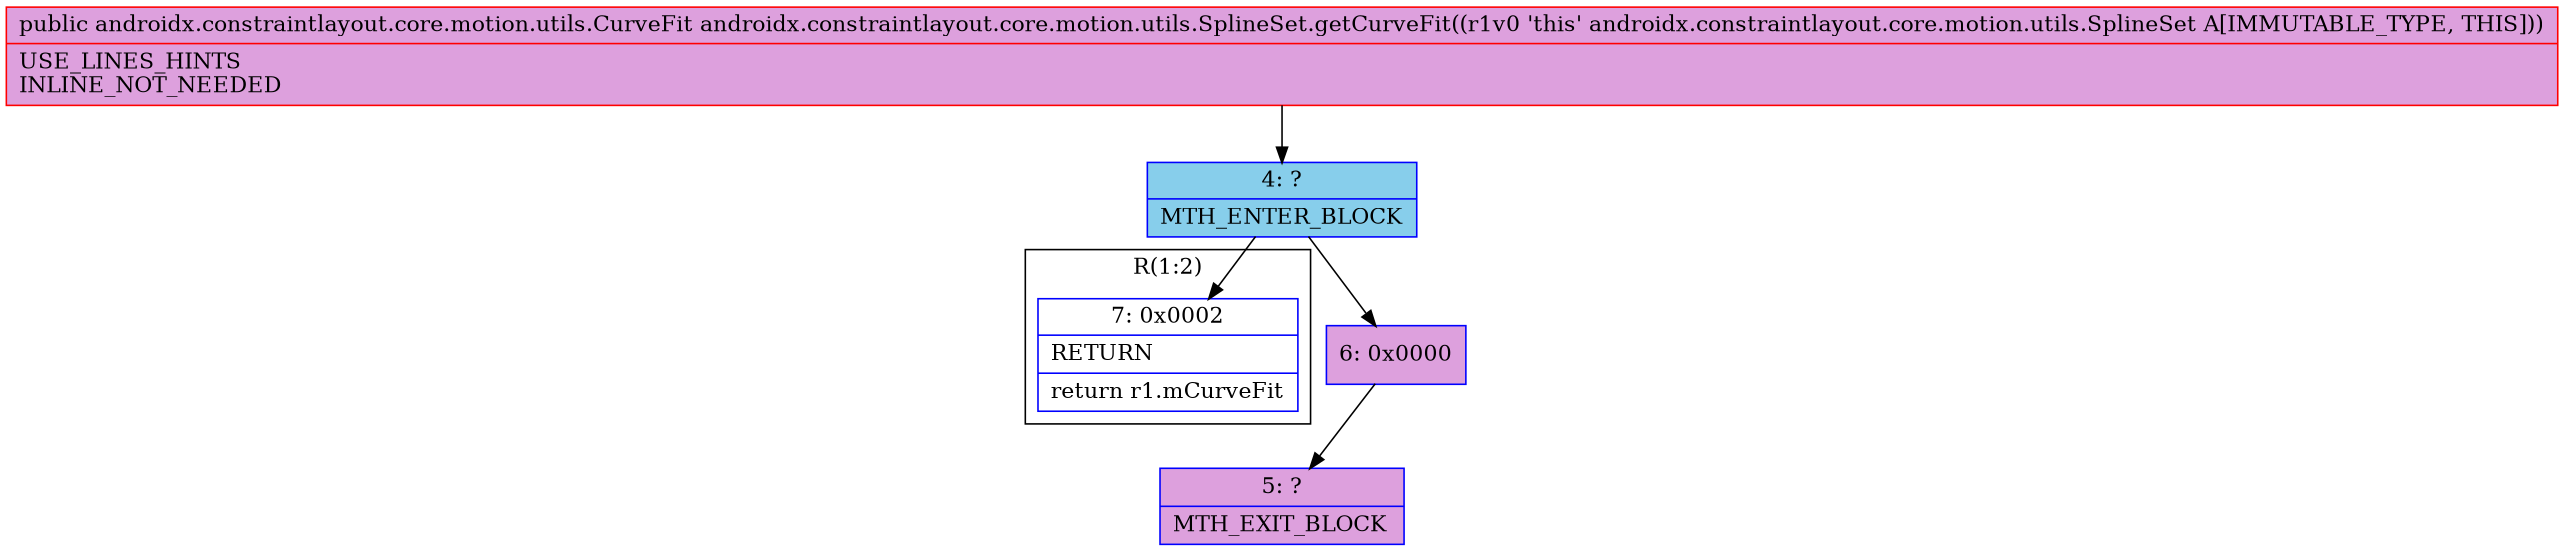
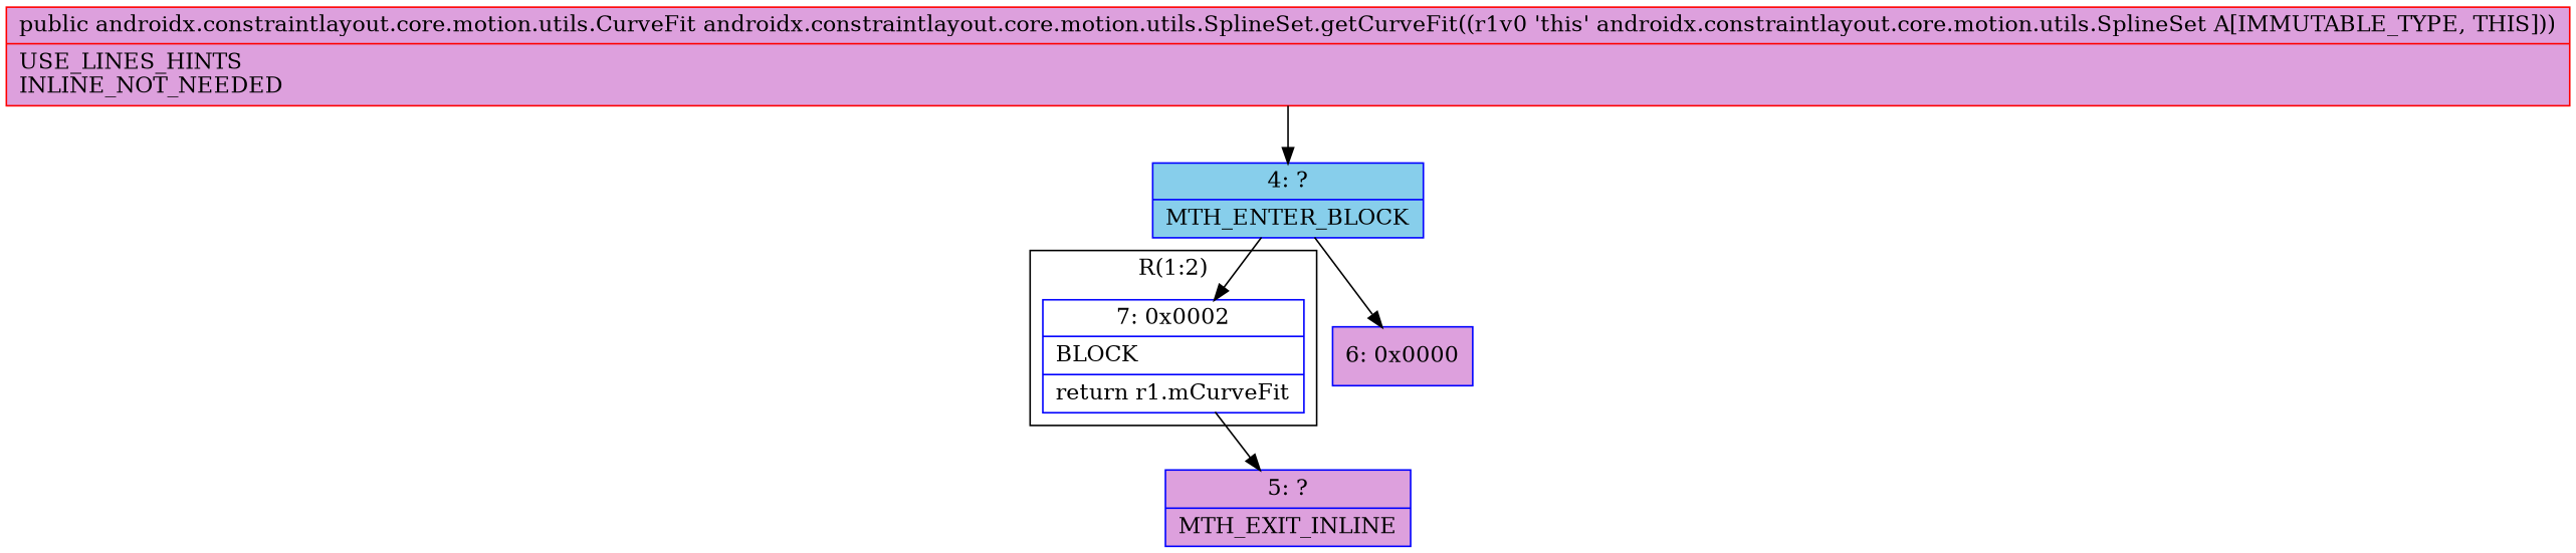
  digraph {
    node [color=blue fillcolor=plum shape=record style=filled]
-   n1 [fillcolor=white label="{7\:\ 0x0002|RETURN\l|return r1.mCurveFit\l}"]
-   n2 [label="{5\:\ ?|MTH_EXIT_BLOCK\l}"]
+   n1 [fillcolor=white label="{7\:\ 0x0002|BLOCK\l|return r1.mCurveFit\l}"]
+   n2 [label="{5\:\ ?|MTH_EXIT_INLINE\l}"]
    n3 [fillcolor=skyblue label="{4\:\ ?|MTH_ENTER_BLOCK\l}"]
    n4 [label="{6\:\ 0x0000}"]
    n5 [color=red label="{public androidx.constraintlayout.core.motion.utils.CurveFit androidx.constraintlayout.core.motion.utils.SplineSet.getCurveFit((r1v0 'this' androidx.constraintlayout.core.motion.utils.SplineSet A[IMMUTABLE_TYPE, THIS]))  | USE_LINES_HINTS\lINLINE_NOT_NEEDED\l}"]
    subgraph cluster_1 {
      label="R(1:2)"
      n1
    }
-   n4 -> n2
+   n1 -> n2
    n3 -> n1
    n3 -> n4
    n5 -> n3
  }
